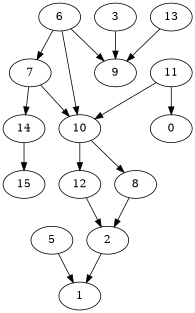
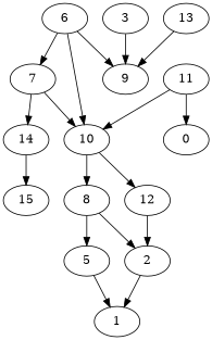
  digraph {
    n1 [label=2]
    n2 [label=1]
    n3 [label=6]
    n4 [label=7]
    n5 [label=9]
    n6 [label=10]
    n7 [label=14]
    n8 [label=8]
    n9 [label=12]
    n10 [label=5]
    n11 [label=15]
    n12 [label=3]
    n13 [label=11]
    n14 [label=0]
    n15 [label=13]
    n1 -> n2
    n3 -> n4
    n3 -> n5
    n3 -> n6
    n4 -> n6
    n4 -> n7
    n6 -> n8
    n6 -> n9
    n7 -> n11
    n8 -> n1
+   n8 -> n10
    n9 -> n1
    n10 -> n2
    n12 -> n5
    n13 -> n6
    n13 -> n14
    n15 -> n5
  }
